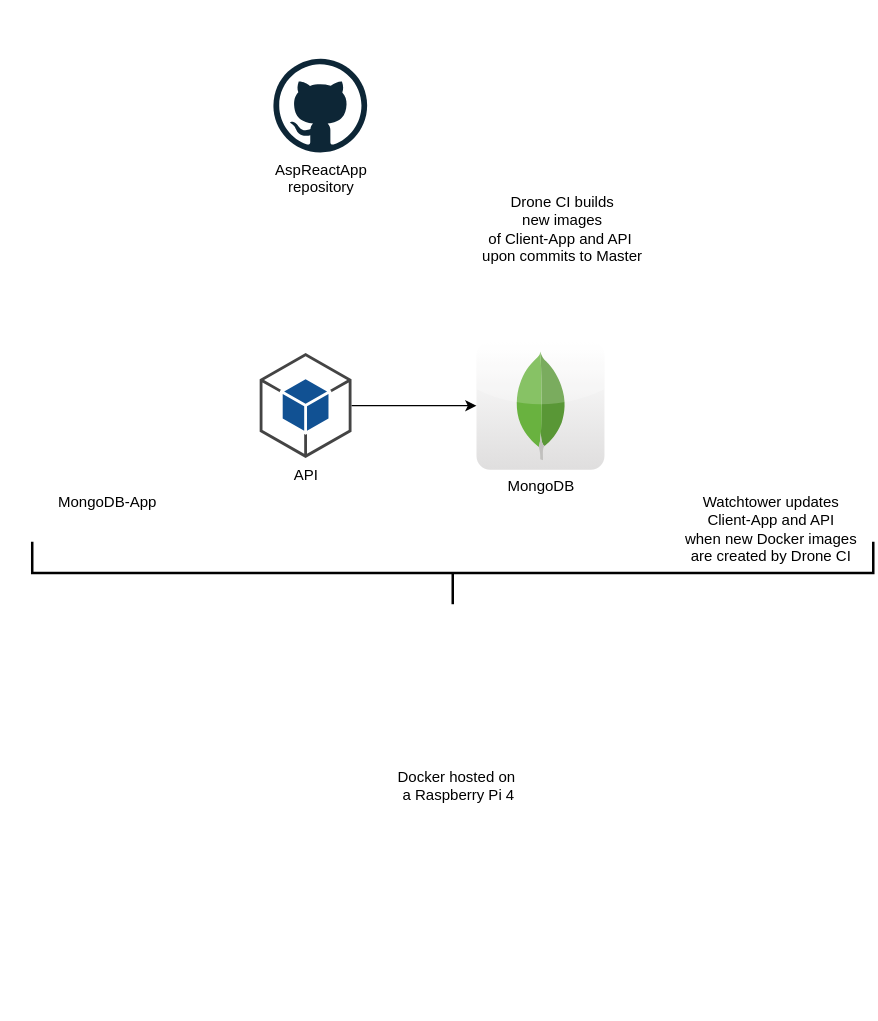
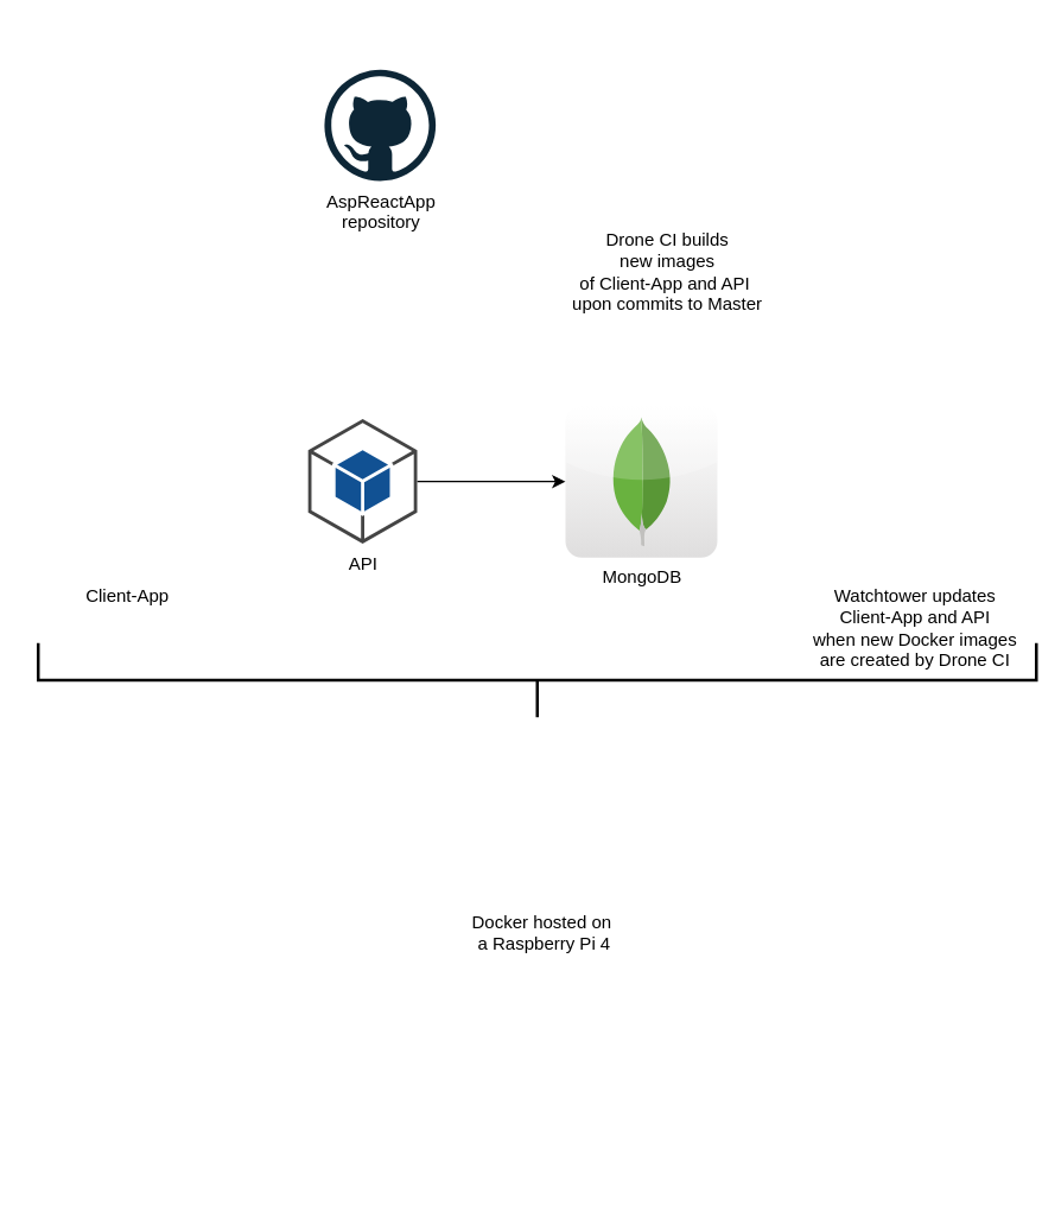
  <mxCell id="0" />
  <mxCell id="1" parent="0" />
  <mxCell id="2" value="Docker hosted on&amp;nbsp;&lt;br&gt;a Raspberry Pi 4" style="shape=image;html=1;verticalAlign=top;verticalLabelPosition=bottom;labelBackgroundColor=#ffffff;imageAspect=0;aspect=fixed;image=https://cdn3.iconfinder.com/data/icons/social-media-2169/24/social_media_social_media_logo_docker-128.png" parent="1" vertex="1"><mxGeometry x="301.5" y="480" width="128" height="128" as="geometry" /></mxCell>
  <mxCell id="3" value="MongoDB" style="dashed=0;outlineConnect=0;html=1;align=center;labelPosition=center;verticalLabelPosition=bottom;verticalAlign=top;shape=mxgraph.webicons.mongodb;fillColor=#FFFFFF;gradientColor=#DFDEDE" parent="1" vertex="1"><mxGeometry x="380.5" y="273" width="102.4" height="102.4" as="geometry" /></mxCell>
  <mxCell id="4" value="" style="endArrow=classic;html=1;exitX=1;exitY=0.5;exitDx=0;exitDy=0;exitPerimeter=0;" parent="1" source="7" target="3" edge="1"><mxGeometry width="50" height="50" relative="1" as="geometry"><mxPoint x="300.5" y="320" as="sourcePoint" /><mxPoint x="360.5" y="310" as="targetPoint" /></mxGeometry></mxCell>
- <mxCell id="5" value="MongoDB-App" style="shape=image;html=1;verticalAlign=top;verticalLabelPosition=bottom;labelBackgroundColor=#ffffff;imageAspect=0;aspect=fixed;image=https://cdn4.iconfinder.com/data/icons/logos-3/600/React.js_logo-128.png" parent="1" vertex="1"><mxGeometry x="20.5" y="260" width="128" height="128" as="geometry" /></mxCell>
+ <mxCell id="5" value="Client-App" style="shape=image;html=1;verticalAlign=top;verticalLabelPosition=bottom;labelBackgroundColor=#ffffff;imageAspect=0;aspect=fixed;image=https://cdn4.iconfinder.com/data/icons/logos-3/600/React.js_logo-128.png" parent="1" vertex="1"><mxGeometry x="20.5" y="260" width="128" height="128" as="geometry" /></mxCell>
  <mxCell id="6" value="" style="strokeWidth=2;html=1;shape=mxgraph.flowchart.annotation_2;align=left;pointerEvents=1;rotation=-90;" parent="1" vertex="1"><mxGeometry x="336.5" y="121.5" width="50" height="673" as="geometry" /></mxCell>
  <mxCell id="7" value="API" style="outlineConnect=0;dashed=0;verticalLabelPosition=bottom;verticalAlign=top;align=center;html=1;shape=mxgraph.aws3.android;fillColor=#115193;gradientColor=none;" parent="1" vertex="1"><mxGeometry x="207" y="282" width="73.5" height="84" as="geometry" /></mxCell>
  <mxCell id="8" value="Watchtower updates&lt;br&gt;Client-App and API&lt;br&gt;when new Docker images&lt;br&gt;are created by Drone CI" style="shape=image;html=1;verticalAlign=top;verticalLabelPosition=bottom;labelBackgroundColor=#ffffff;imageAspect=0;aspect=fixed;image=https://cdn0.iconfinder.com/data/icons/maternity-and-pregnancy-2/512/91_Observatory_Tower_Watchtower-128.png" parent="1" vertex="1"><mxGeometry x="551.5" y="260" width="128" height="128" as="geometry" /></mxCell>
  <mxCell id="9" value="Drone CI builds&lt;br&gt;new images&lt;br&gt;of Client-App and API&amp;nbsp;&lt;br&gt;upon commits to Master" style="shape=image;html=1;verticalAlign=top;verticalLabelPosition=bottom;labelBackgroundColor=#ffffff;imageAspect=0;aspect=fixed;image=https://cdn4.iconfinder.com/data/icons/logos-brands-5/24/drone-128.png" parent="1" vertex="1"><mxGeometry x="385" y="20" width="128" height="128" as="geometry" /></mxCell>
  <mxCell id="10" value="AspReactApp&lt;br&gt;repository" style="dashed=0;outlineConnect=0;html=1;align=center;labelPosition=center;verticalLabelPosition=bottom;verticalAlign=top;shape=mxgraph.weblogos.github" parent="1" vertex="1"><mxGeometry x="218" y="46.5" width="75" height="75" as="geometry" /></mxCell>
